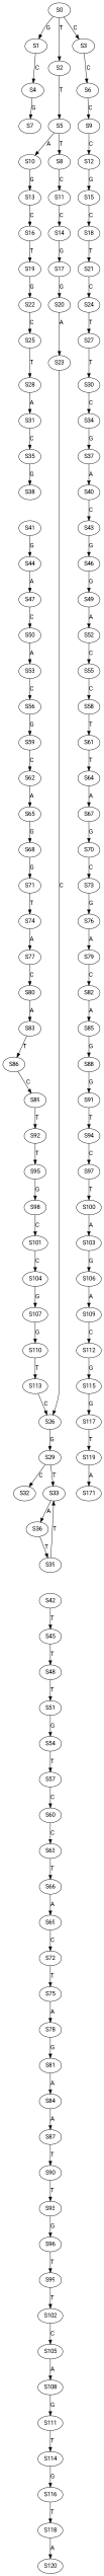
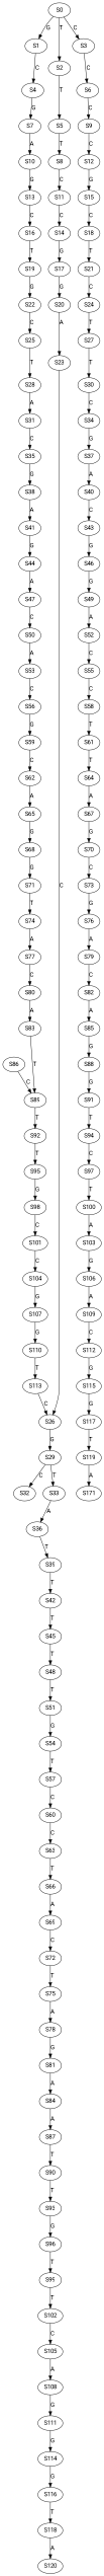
  strict digraph {
    fontname=Roboto
    node [fontname=Roboto]
    edge [fontname=Roboto]
    S0
    S1
    S2
    S3
    S4
    S5
    S6
    S7
    S8
    S9
    S10
    S11
    S12
    S13
    S14
    S15
    S16
    S17
    S18
    S19
    S20
    S21
    S22
    S23
    S24
    S25
    S26
    S27
    S28
    S29
    S30
    S31
    S32
    S33
    S34
    S35
    S36
    S37
    S38
    S39
    S40
    S41
    S42
    S43
    S44
    S45
    S46
    S47
    S48
    S49
    S50
    S51
    S52
    S53
    S54
    S55
    S56
    S57
    S58
    S59
    S60
    S61
    S62
    S63
    S64
    S65
    S66
    S67
    S68
    S69
    S70
    S71
    S72
    S73
    S74
    S75
    S76
    S77
    S78
    S79
    S80
    S81
    S82
    S83
    S84
    S85
    S86
    S87
    S88
    S89
    S90
    S91
    S92
    S93
    S94
    S95
    S96
    S97
    S98
    S99
    S100
    S101
    S102
    S103
    S104
    S105
    S106
    S107
    S108
    S109
    S110
    S111
    S112
    S113
    S114
    S115
    S116
    S117
    S118
    S119
    S120
    n122 [label=S171]
    S0 -> S1 [label=G]
    S0 -> S2 [label=T]
    S0 -> S3 [label=C]
    S1 -> S4 [label=C]
    S2 -> S5 [label=T]
    S3 -> S6 [label=C]
    S4 -> S7 [label=G]
    S5 -> S8 [label=T]
    S6 -> S9 [label=C]
-   S5 -> S10 [label=A]
+   S7 -> S10 [label=A]
    S8 -> S11 [label=C]
    S9 -> S12 [label=C]
    S10 -> S13 [label=G]
    S11 -> S14 [label=C]
    S12 -> S15 [label=G]
    S13 -> S16 [label=C]
    S14 -> S17 [label=G]
    S15 -> S18 [label=C]
    S16 -> S19 [label=T]
    S17 -> S20 [label=G]
    S18 -> S21 [label=T]
    S19 -> S22 [label=G]
    S20 -> S23 [label=A]
    S21 -> S24 [label=C]
    S22 -> S25 [label=C]
    S23 -> S26 [label=C]
    S24 -> S27 [label=T]
    S25 -> S28 [label=T]
    S26 -> S29 [label=G]
    S27 -> S30 [label=T]
    S28 -> S31 [label=A]
    S29 -> S32 [label=C]
    S29 -> S33 [label=T]
    S30 -> S34 [label=C]
    S31 -> S35 [label=C]
    S33 -> S36 [label=A]
    S34 -> S37 [label=G]
    S35 -> S38 [label=G]
    S36 -> S39 [label=T]
    S37 -> S40 [label=A]
-   S39 -> S33 [label=T]
+   S38 -> S41 [label=A]
+   S39 -> S42 [label=T]
    S40 -> S43 [label=C]
    S41 -> S44 [label=G]
    S42 -> S45 [label=T]
    S43 -> S46 [label=G]
    S44 -> S47 [label=A]
    S45 -> S48 [label=T]
    S46 -> S49 [label=G]
    S47 -> S50 [label=C]
    S48 -> S51 [label=T]
    S49 -> S52 [label=A]
    S50 -> S53 [label=A]
    S51 -> S54 [label=G]
    S52 -> S55 [label=C]
    S53 -> S56 [label=C]
    S54 -> S57 [label=T]
    S55 -> S58 [label=C]
    S56 -> S59 [label=G]
    S57 -> S60 [label=C]
    S58 -> S61 [label=T]
    S59 -> S62 [label=C]
    S60 -> S63 [label=C]
    S61 -> S64 [label=T]
    S62 -> S65 [label=A]
    S63 -> S66 [label=T]
    S64 -> S67 [label=A]
    S65 -> S68 [label=G]
    S66 -> S69 [label=A]
    S67 -> S70 [label=G]
    S68 -> S71 [label=G]
    S69 -> S72 [label=C]
    S70 -> S73 [label=C]
    S71 -> S74 [label=T]
    S72 -> S75 [label=T]
    S73 -> S76 [label=G]
    S74 -> S77 [label=A]
    S75 -> S78 [label=A]
    S76 -> S79 [label=A]
    S77 -> S80 [label=C]
    S78 -> S81 [label=G]
    S79 -> S82 [label=C]
    S80 -> S83 [label=A]
    S81 -> S84 [label=A]
    S82 -> S85 [label=A]
-   S83 -> S86 [label=T]
+   S83 -> S89 [label=T]
    S84 -> S87 [label=A]
    S85 -> S88 [label=G]
    S86 -> S89 [label=C]
    S87 -> S90 [label=T]
    S88 -> S91 [label=G]
    S89 -> S92 [label=T]
    S90 -> S93 [label=T]
    S91 -> S94 [label=T]
    S92 -> S95 [label=T]
    S93 -> S96 [label=G]
    S94 -> S97 [label=C]
    S95 -> S98 [label=G]
    S96 -> S99 [label=T]
    S97 -> S100 [label=T]
    S98 -> S101 [label=C]
    S99 -> S102 [label=T]
    S100 -> S103 [label=A]
    S101 -> S104 [label=C]
    S102 -> S105 [label=C]
    S103 -> S106 [label=G]
    S104 -> S107 [label=G]
    S105 -> S108 [label=A]
    S106 -> S109 [label=A]
    S107 -> S110 [label=G]
    S108 -> S111 [label=G]
    S109 -> S112 [label=C]
    S110 -> S113 [label=T]
-   S111 -> S114 [label=T]
+   S111 -> S114 [label=G]
    S112 -> S115 [label=G]
    S113 -> S26 [label=C]
    S114 -> S116 [label=G]
    S115 -> S117 [label=G]
    S116 -> S118 [label=T]
    S117 -> S119 [label=T]
    S118 -> S120 [label=A]
    S119 -> n122 [label=A]
  }
